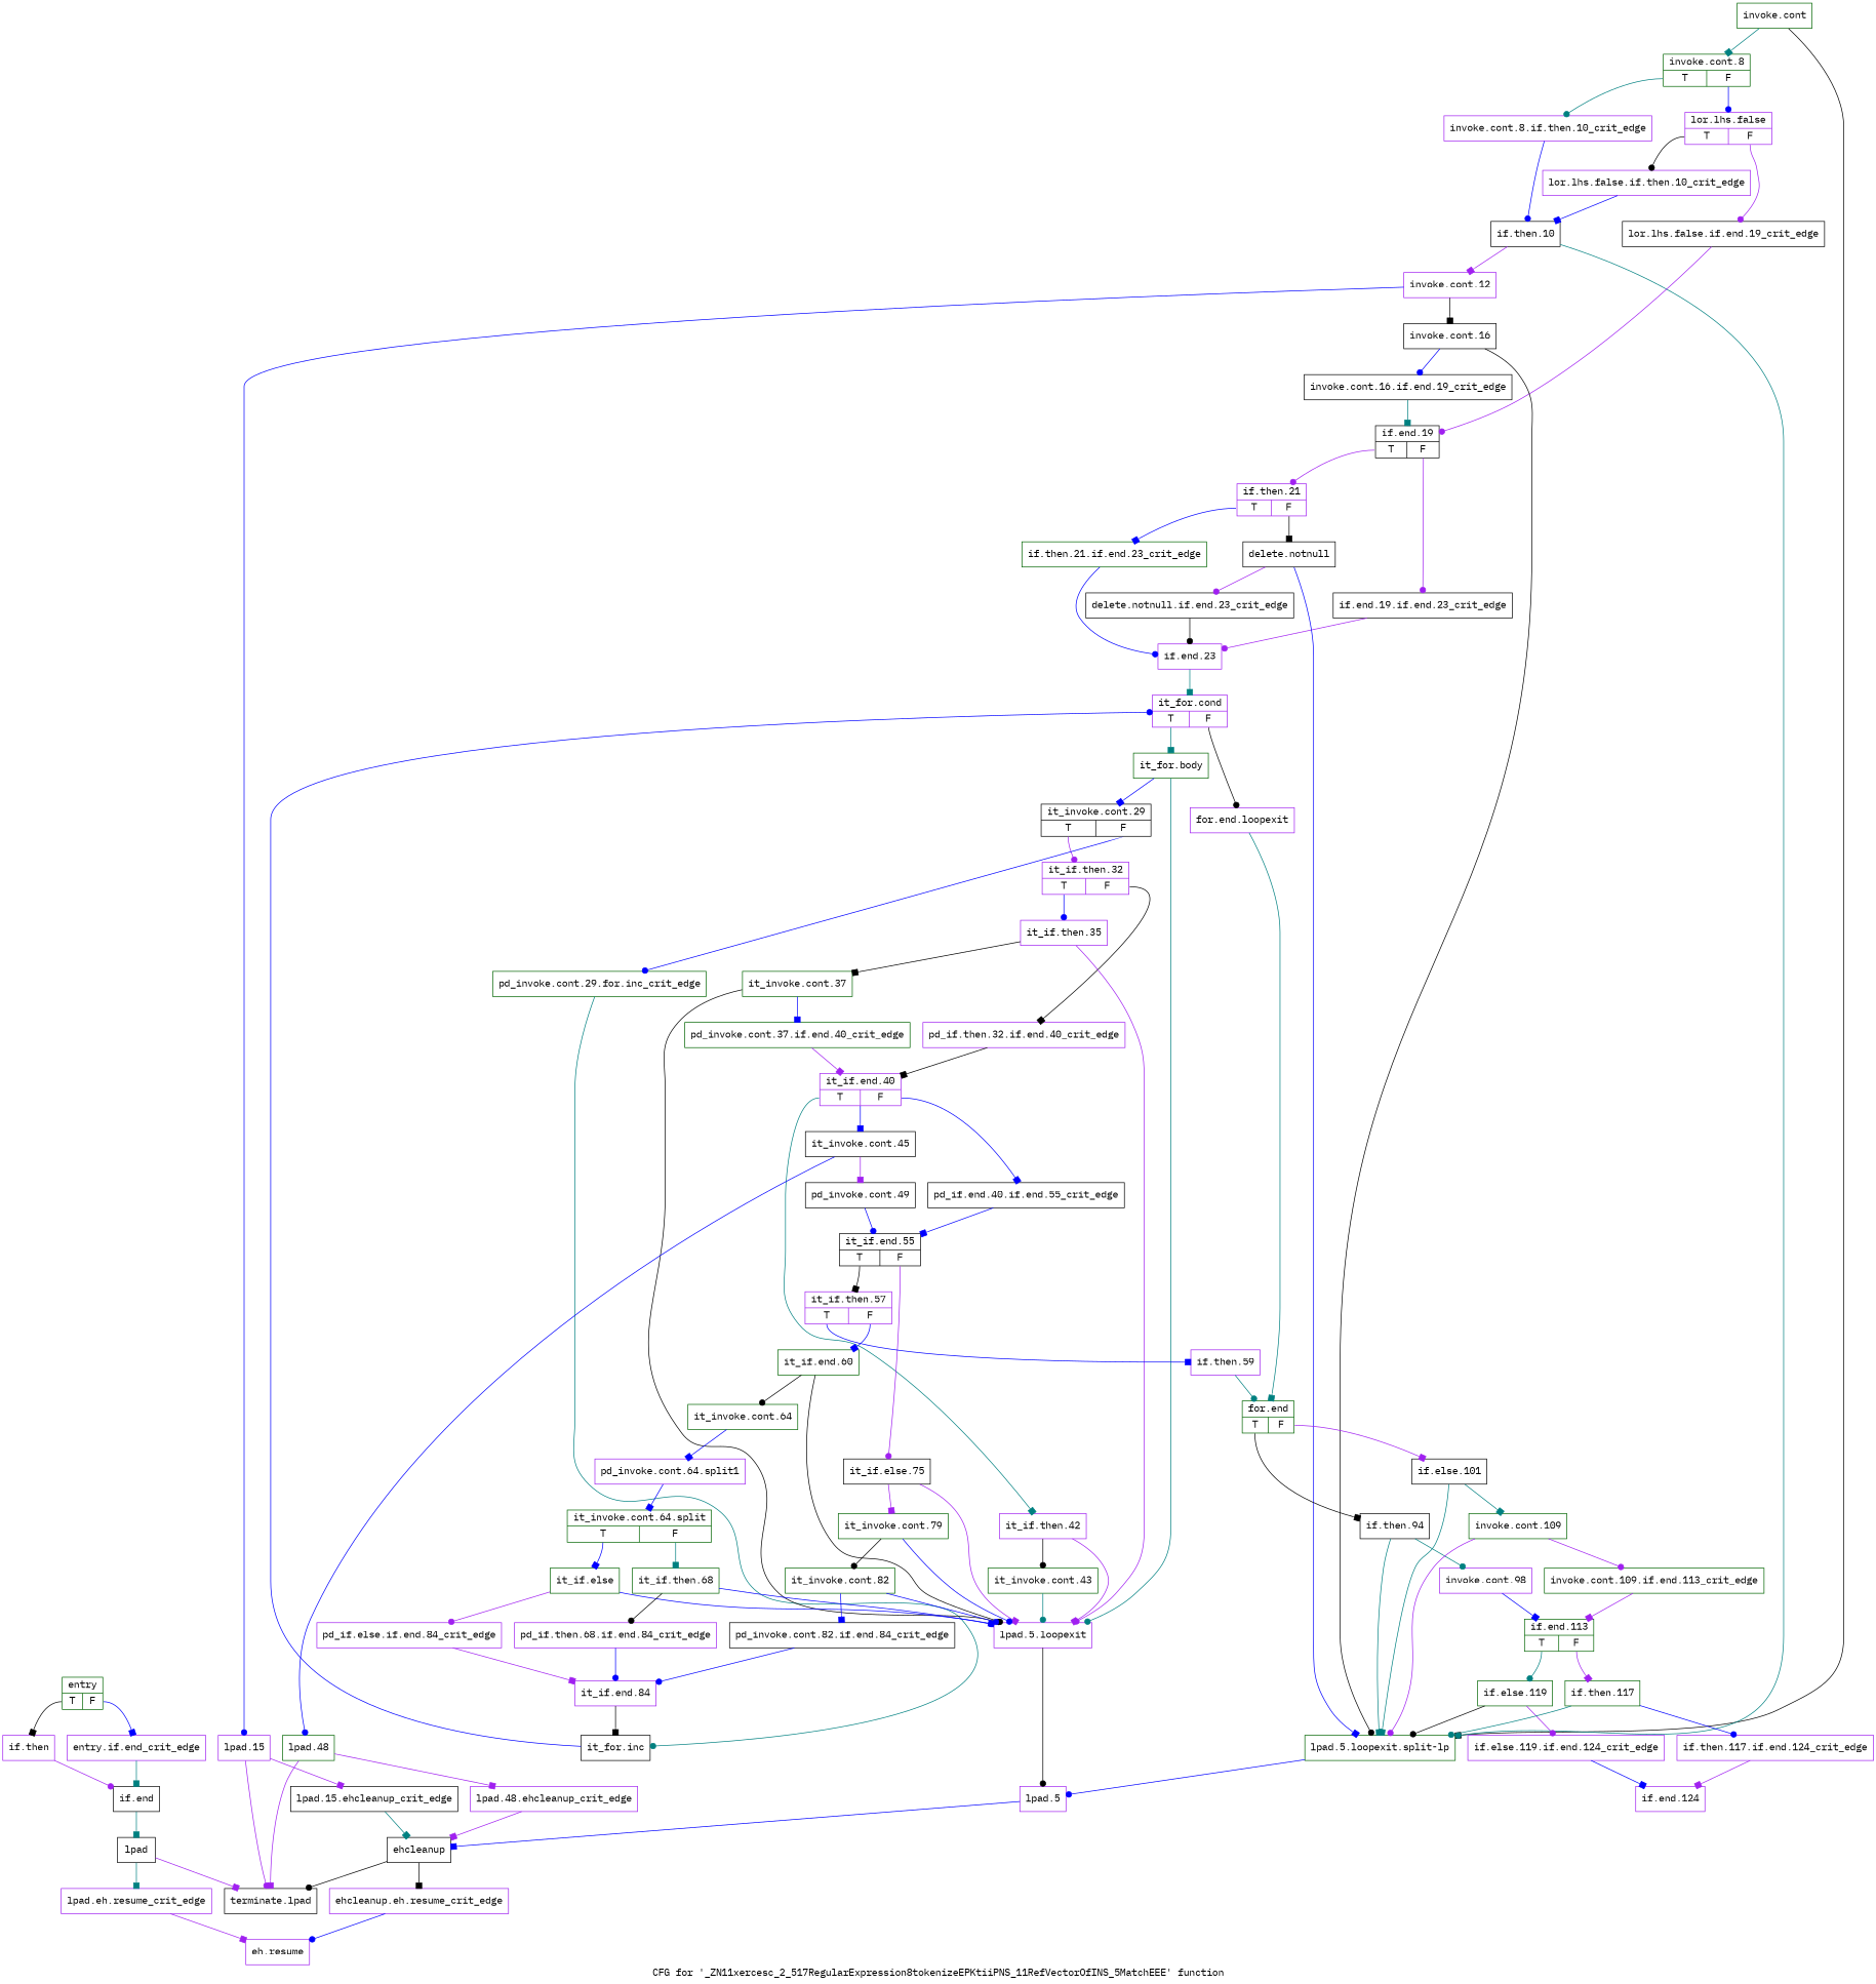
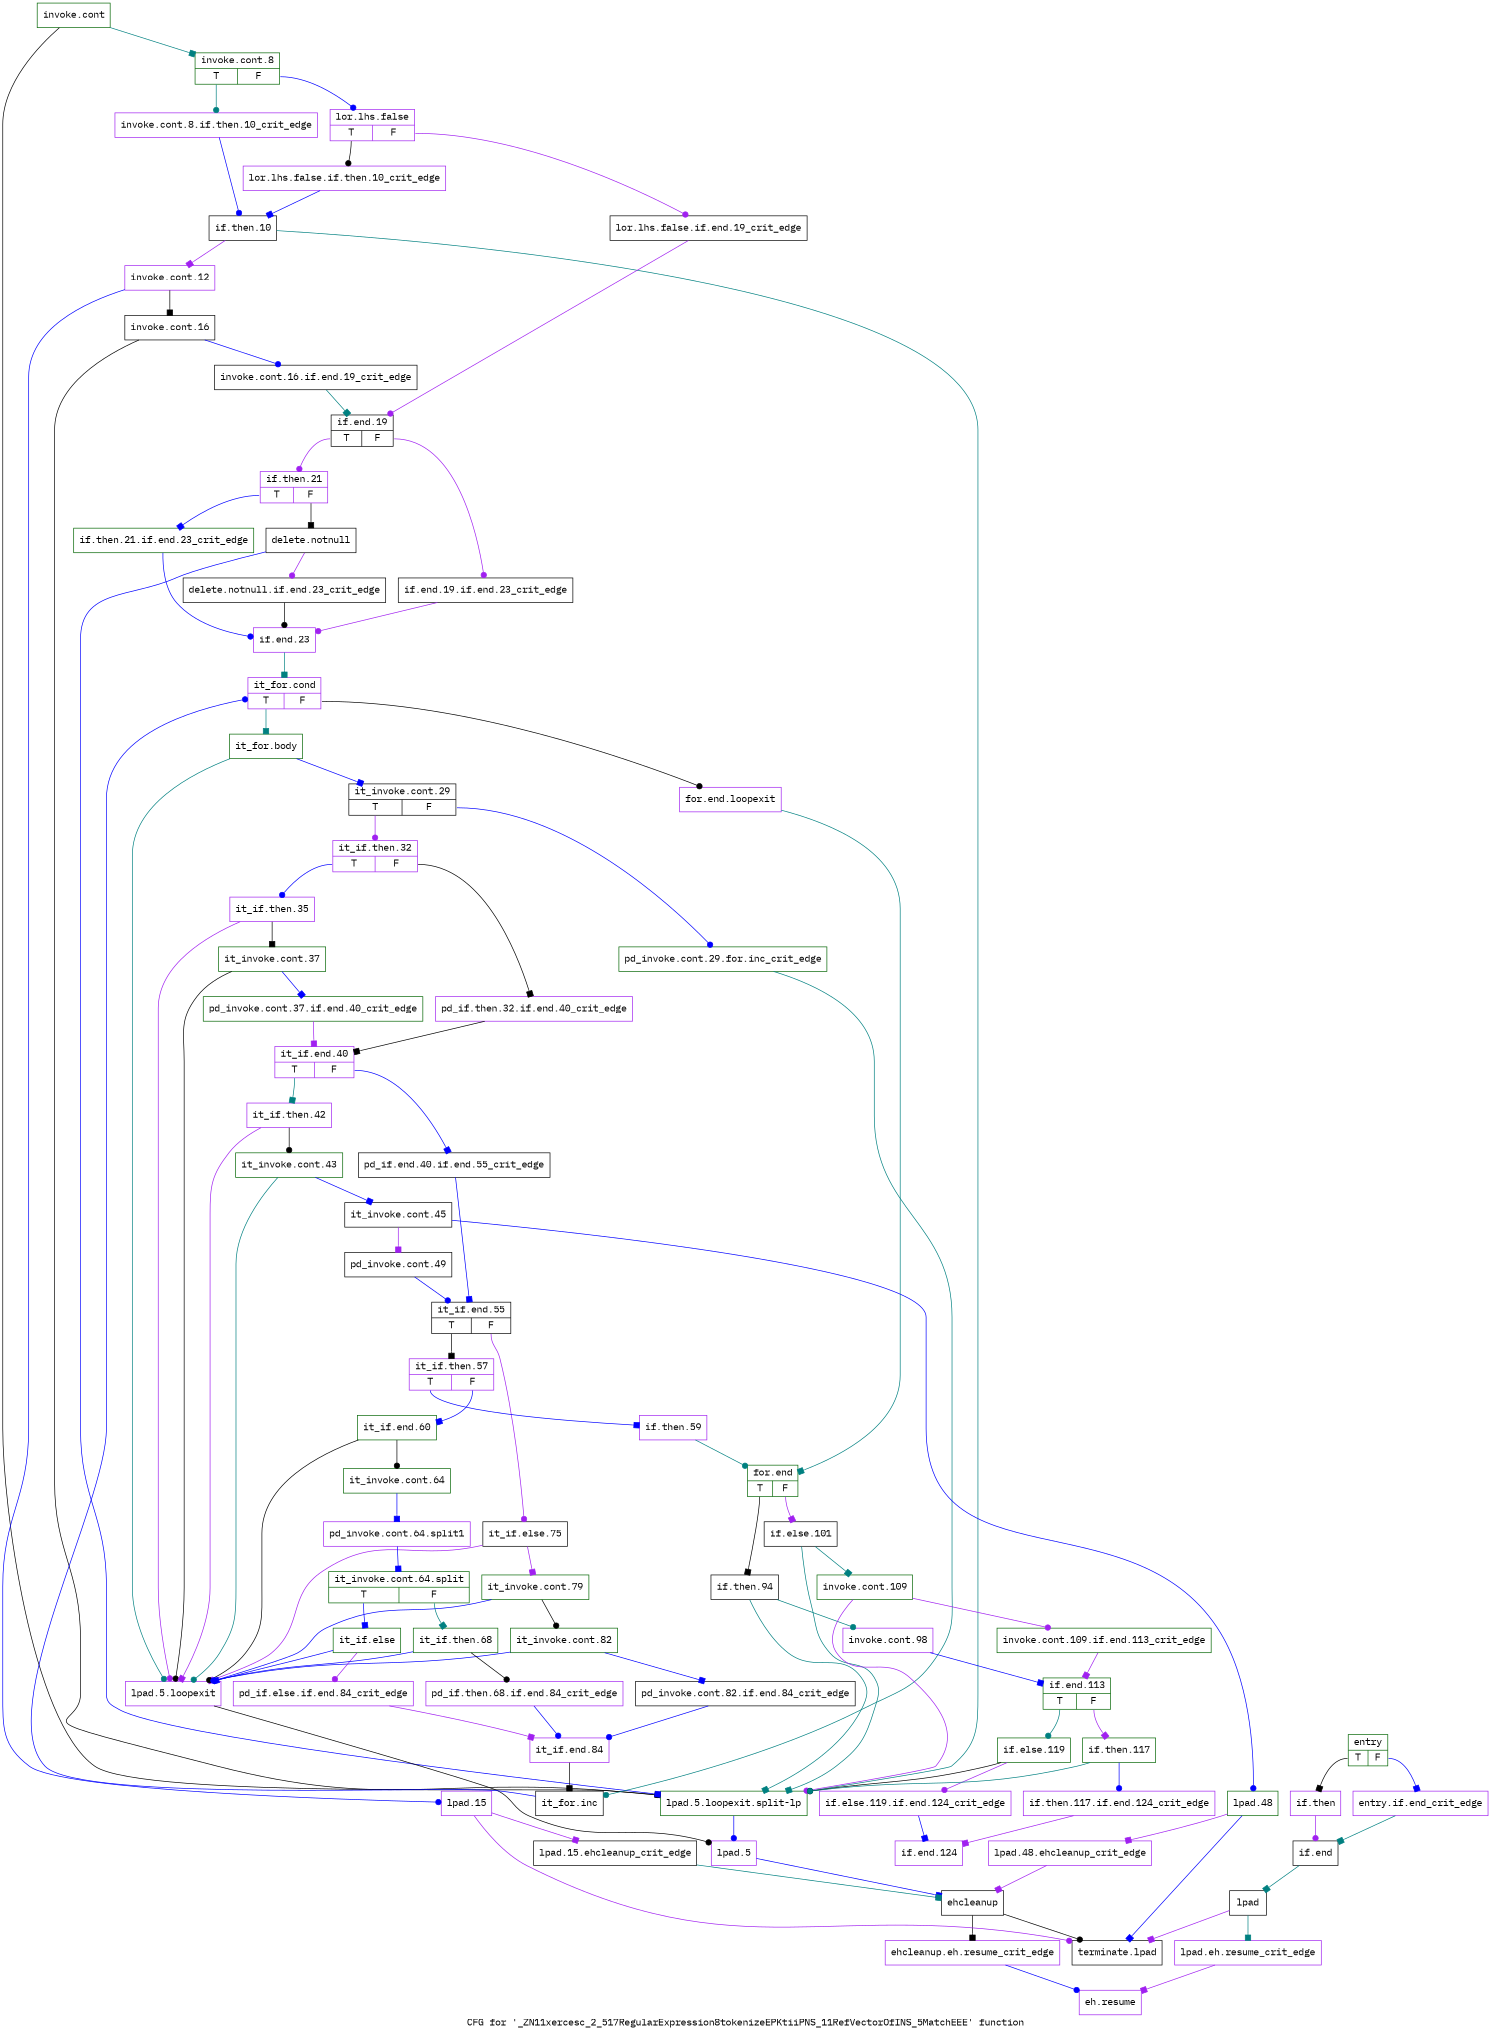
  digraph {
    fontname="IBM Plex Mono"
    label="CFG for '_ZN11xercesc_2_517RegularExpression8tokenizeEPKtiiPNS_11RefVectorOfINS_5MatchEEE' function"
    node [color=purple fontname="IBM Plex Mono" shape=record]
    edge [arrowhead=box color=blue fontname="IBM Plex Mono"]
    n1 [color=darkgreen label="{entry|{<s0>T|<s1>F}}"]
    n2 [label="{if.then}"]
    n3 [label="{entry.if.end_crit_edge}"]
    n4 [color=black label="{if.end}"]
    n5 [color=black label="{lpad}"]
    n6 [color=darkgreen label="{invoke.cont}"]
    n7 [color=darkgreen label="{invoke.cont.8|{<s0>T|<s1>F}}"]
    n8 [color=darkgreen label="{lpad.5.loopexit.split-lp}"]
    n9 [label="{lpad.eh.resume_crit_edge}"]
    n10 [color=black label="{terminate.lpad}"]
    n11 [label="{invoke.cont.8.if.then.10_crit_edge}"]
    n12 [label="{lor.lhs.false|{<s0>T|<s1>F}}"]
    n13 [label="{lpad.5}"]
    n14 [label="{eh.resume}"]
    n15 [color=black label="{if.then.10}"]
    n16 [label="{lor.lhs.false.if.then.10_crit_edge}"]
    n17 [color=black label="{lor.lhs.false.if.end.19_crit_edge}"]
    n18 [color=black label="{ehcleanup}"]
    n19 [label="{invoke.cont.12}"]
    n20 [color=black label="{if.end.19|{<s0>T|<s1>F}}"]
    n21 [color=black label="{invoke.cont.16}"]
    n22 [label="{lpad.15}"]
    n23 [label="{if.then.21|{<s0>T|<s1>F}}"]
    n24 [color=black label="{if.end.19.if.end.23_crit_edge}"]
    n25 [color=darkgreen label="{if.then.21.if.end.23_crit_edge}"]
    n26 [color=black label="{delete.notnull}"]
    n27 [label="{if.end.23}"]
    n28 [color=black label="{invoke.cont.16.if.end.19_crit_edge}"]
    n29 [color=black label="{lpad.15.ehcleanup_crit_edge}"]
    n30 [label="{lpad.5.loopexit}"]
    n31 [label="{ehcleanup.eh.resume_crit_edge}"]
    n32 [color=black label="{delete.notnull.if.end.23_crit_edge}"]
    n33 [label="{it_for.cond|{<s0>T|<s1>F}}"]
    n34 [color=darkgreen label="{it_for.body}"]
    n35 [label="{for.end.loopexit}"]
    n36 [color=black label="{it_invoke.cont.29|{<s0>T|<s1>F}}"]
    n37 [color=darkgreen label="{for.end|{<s0>T|<s1>F}}"]
    n38 [label="{it_if.then.32|{<s0>T|<s1>F}}"]
    n39 [color=darkgreen label="{pd_invoke.cont.29.for.inc_crit_edge}"]
    n40 [color=black label="{if.then.94}"]
    n41 [color=black label="{if.else.101}"]
    n42 [label="{it_if.then.35}"]
    n43 [label="{pd_if.then.32.if.end.40_crit_edge}"]
    n44 [color=black label="{it_for.inc}"]
    n45 [color=darkgreen label="{it_invoke.cont.37}"]
    n46 [label="{it_if.end.40|{<s0>T|<s1>F}}"]
    n47 [color=darkgreen label="{pd_invoke.cont.37.if.end.40_crit_edge}"]
    n48 [label="{it_if.then.42}"]
    n49 [color=black label="{pd_if.end.40.if.end.55_crit_edge}"]
    n50 [color=darkgreen label="{it_invoke.cont.43}"]
    n51 [color=black label="{it_if.end.55|{<s0>T|<s1>F}}"]
    n52 [color=black label="{it_invoke.cont.45}"]
    n53 [label="{it_if.then.57|{<s0>T|<s1>F}}"]
    n54 [color=black label="{it_if.else.75}"]
    n55 [label="{if.then.59}"]
    n56 [color=darkgreen label="{it_if.end.60}"]
    n57 [color=darkgreen label="{it_invoke.cont.79}"]
    n58 [color=black label="{pd_invoke.cont.49}"]
    n59 [color=darkgreen label="{lpad.48}"]
    n60 [label="{lpad.48.ehcleanup_crit_edge}"]
    n61 [color=darkgreen label="{it_invoke.cont.64}"]
    n62 [color=darkgreen label="{it_invoke.cont.82}"]
    n63 [label="{pd_invoke.cont.64.split1}"]
    n64 [label="{invoke.cont.98}"]
    n65 [color=darkgreen label="{invoke.cont.109}"]
    n66 [color=darkgreen label="{it_invoke.cont.64.split|{<s0>T|<s1>F}}"]
    n67 [color=darkgreen label="{it_if.else}"]
    n68 [color=darkgreen label="{it_if.then.68}"]
    n69 [label="{pd_if.else.if.end.84_crit_edge}"]
    n70 [label="{pd_if.then.68.if.end.84_crit_edge}"]
    n71 [label="{it_if.end.84}"]
    n72 [color=black label="{pd_invoke.cont.82.if.end.84_crit_edge}"]
    n73 [color=darkgreen label="{if.end.113|{<s0>T|<s1>F}}"]
    n74 [color=darkgreen label="{invoke.cont.109.if.end.113_crit_edge}"]
    n75 [color=darkgreen label="{if.else.119}"]
    n76 [color=darkgreen label="{if.then.117}"]
    n77 [label="{if.else.119.if.end.124_crit_edge}"]
    n78 [label="{if.then.117.if.end.124_crit_edge}"]
    n79 [label="{if.end.124}"]
    n1 -> n2 [color=black tailport=s0]
    n1 -> n3 [tailport=s1]
    n2 -> n4 [arrowhead=dot color=purple]
    n3 -> n4 [color=teal]
    n4 -> n5 [color=teal]
    n5 -> n9 [color=teal]
    n5 -> n10 [color=purple]
    n6 -> n7 [color=teal]
    n6 -> n8 [color=black]
    n7 -> n11 [arrowhead=dot color=teal tailport=s0]
    n7 -> n12 [arrowhead=dot tailport=s1]
    n8 -> n13 [arrowhead=dot]
    n9 -> n14 [color=purple]
    n11 -> n15 [arrowhead=dot]
    n12 -> n16 [arrowhead=dot color=black tailport=s0]
    n12 -> n17 [arrowhead=dot color=purple tailport=s1]
    n13 -> n18
    n15 -> n8 [arrowhead=dot color=teal]
    n15 -> n19 [color=purple]
    n16 -> n15
    n17 -> n20 [arrowhead=dot color=purple]
    n18 -> n10 [arrowhead=dot color=black]
    n18 -> n31 [color=black]
    n19 -> n21 [color=black]
    n19 -> n22 [arrowhead=dot]
    n20 -> n23 [arrowhead=dot color=purple tailport=s0]
    n20 -> n24 [arrowhead=dot color=purple tailport=s1]
    n21 -> n8 [arrowhead=dot color=black]
    n21 -> n28 [arrowhead=dot]
    n22 -> n10 [arrowhead=dot color=purple]
    n22 -> n29 [color=purple]
    n23 -> n25 [tailport=s0]
    n23 -> n26 [color=black tailport=s1]
    n24 -> n27 [arrowhead=dot color=purple]
    n25 -> n27 [arrowhead=dot]
    n26 -> n8
    n26 -> n32 [arrowhead=dot color=purple]
    n27 -> n33 [color=teal]
    n28 -> n20 [color=teal]
    n29 -> n18 [color=teal]
    n30 -> n13 [arrowhead=dot color=black]
    n31 -> n14 [arrowhead=dot]
    n32 -> n27 [arrowhead=dot color=black]
    n33 -> n34 [color=teal tailport=s0]
    n33 -> n35 [arrowhead=dot color=black tailport=s1]
    n34 -> n30 [arrowhead=dot color=teal]
    n34 -> n36
    n35 -> n37 [color=teal]
    n36 -> n38 [arrowhead=dot color=purple tailport=s0]
    n36 -> n39 [arrowhead=dot tailport=s1]
    n37 -> n40 [color=black tailport=s0]
    n37 -> n41 [color=purple tailport=s1]
    n38 -> n42 [arrowhead=dot tailport=s0]
    n38 -> n43 [color=black tailport=s1]
    n39 -> n44 [arrowhead=dot color=teal]
    n40 -> n8 [color=teal]
    n40 -> n64 [arrowhead=dot color=teal]
    n41 -> n8 [color=teal]
    n41 -> n65 [color=teal]
    n42 -> n30 [arrowhead=dot color=purple]
    n42 -> n45 [color=black]
    n43 -> n46 [color=black]
    n44 -> n33 [arrowhead=dot]
    n45 -> n30 [arrowhead=dot color=black]
    n45 -> n47
    n46 -> n48 [color=teal tailport=s0]
    n46 -> n49 [tailport=s1]
    n47 -> n46 [color=purple]
    n48 -> n30 [color=purple]
    n48 -> n50 [arrowhead=dot color=black]
    n49 -> n51
    n50 -> n30 [arrowhead=dot color=teal]
-   n46 -> n52
+   n50 -> n52
    n51 -> n53 [color=black tailport=s0]
    n51 -> n54 [arrowhead=dot color=purple tailport=s1]
    n52 -> n58 [color=purple]
    n52 -> n59 [arrowhead=dot]
    n53 -> n55 [tailport=s0]
    n53 -> n56 [tailport=s1]
    n54 -> n30 [color=purple]
    n54 -> n57 [color=purple]
    n55 -> n37 [arrowhead=dot color=teal]
    n56 -> n30 [arrowhead=dot color=black]
    n56 -> n61 [arrowhead=dot color=black]
    n57 -> n30 [arrowhead=dot]
    n57 -> n62 [arrowhead=dot color=black]
    n58 -> n51 [arrowhead=dot]
-   n59 -> n10 [color=purple]
+   n59 -> n10
    n59 -> n60 [color=purple]
    n60 -> n18 [color=purple]
    n61 -> n63
    n62 -> n30 [arrowhead=dot]
    n62 -> n72
    n63 -> n66
    n64 -> n73
    n65 -> n8 [arrowhead=dot color=purple]
    n65 -> n74 [arrowhead=dot color=purple]
    n66 -> n67 [tailport=s0]
    n66 -> n68 [color=teal tailport=s1]
    n67 -> n30
    n67 -> n69 [arrowhead=dot color=purple]
    n68 -> n30 [arrowhead=dot]
    n68 -> n70 [arrowhead=dot color=black]
    n69 -> n71 [color=purple]
    n70 -> n71 [arrowhead=dot]
    n71 -> n44 [color=black]
    n72 -> n71 [arrowhead=dot]
    n73 -> n75 [arrowhead=dot color=teal tailport=s0]
    n73 -> n76 [color=purple tailport=s1]
    n74 -> n73 [color=purple]
    n75 -> n8 [arrowhead=dot color=black]
    n75 -> n77 [arrowhead=dot color=purple]
    n76 -> n8 [arrowhead=dot color=teal]
    n76 -> n78 [arrowhead=dot]
    n77 -> n79
    n78 -> n79 [color=purple]
  }
